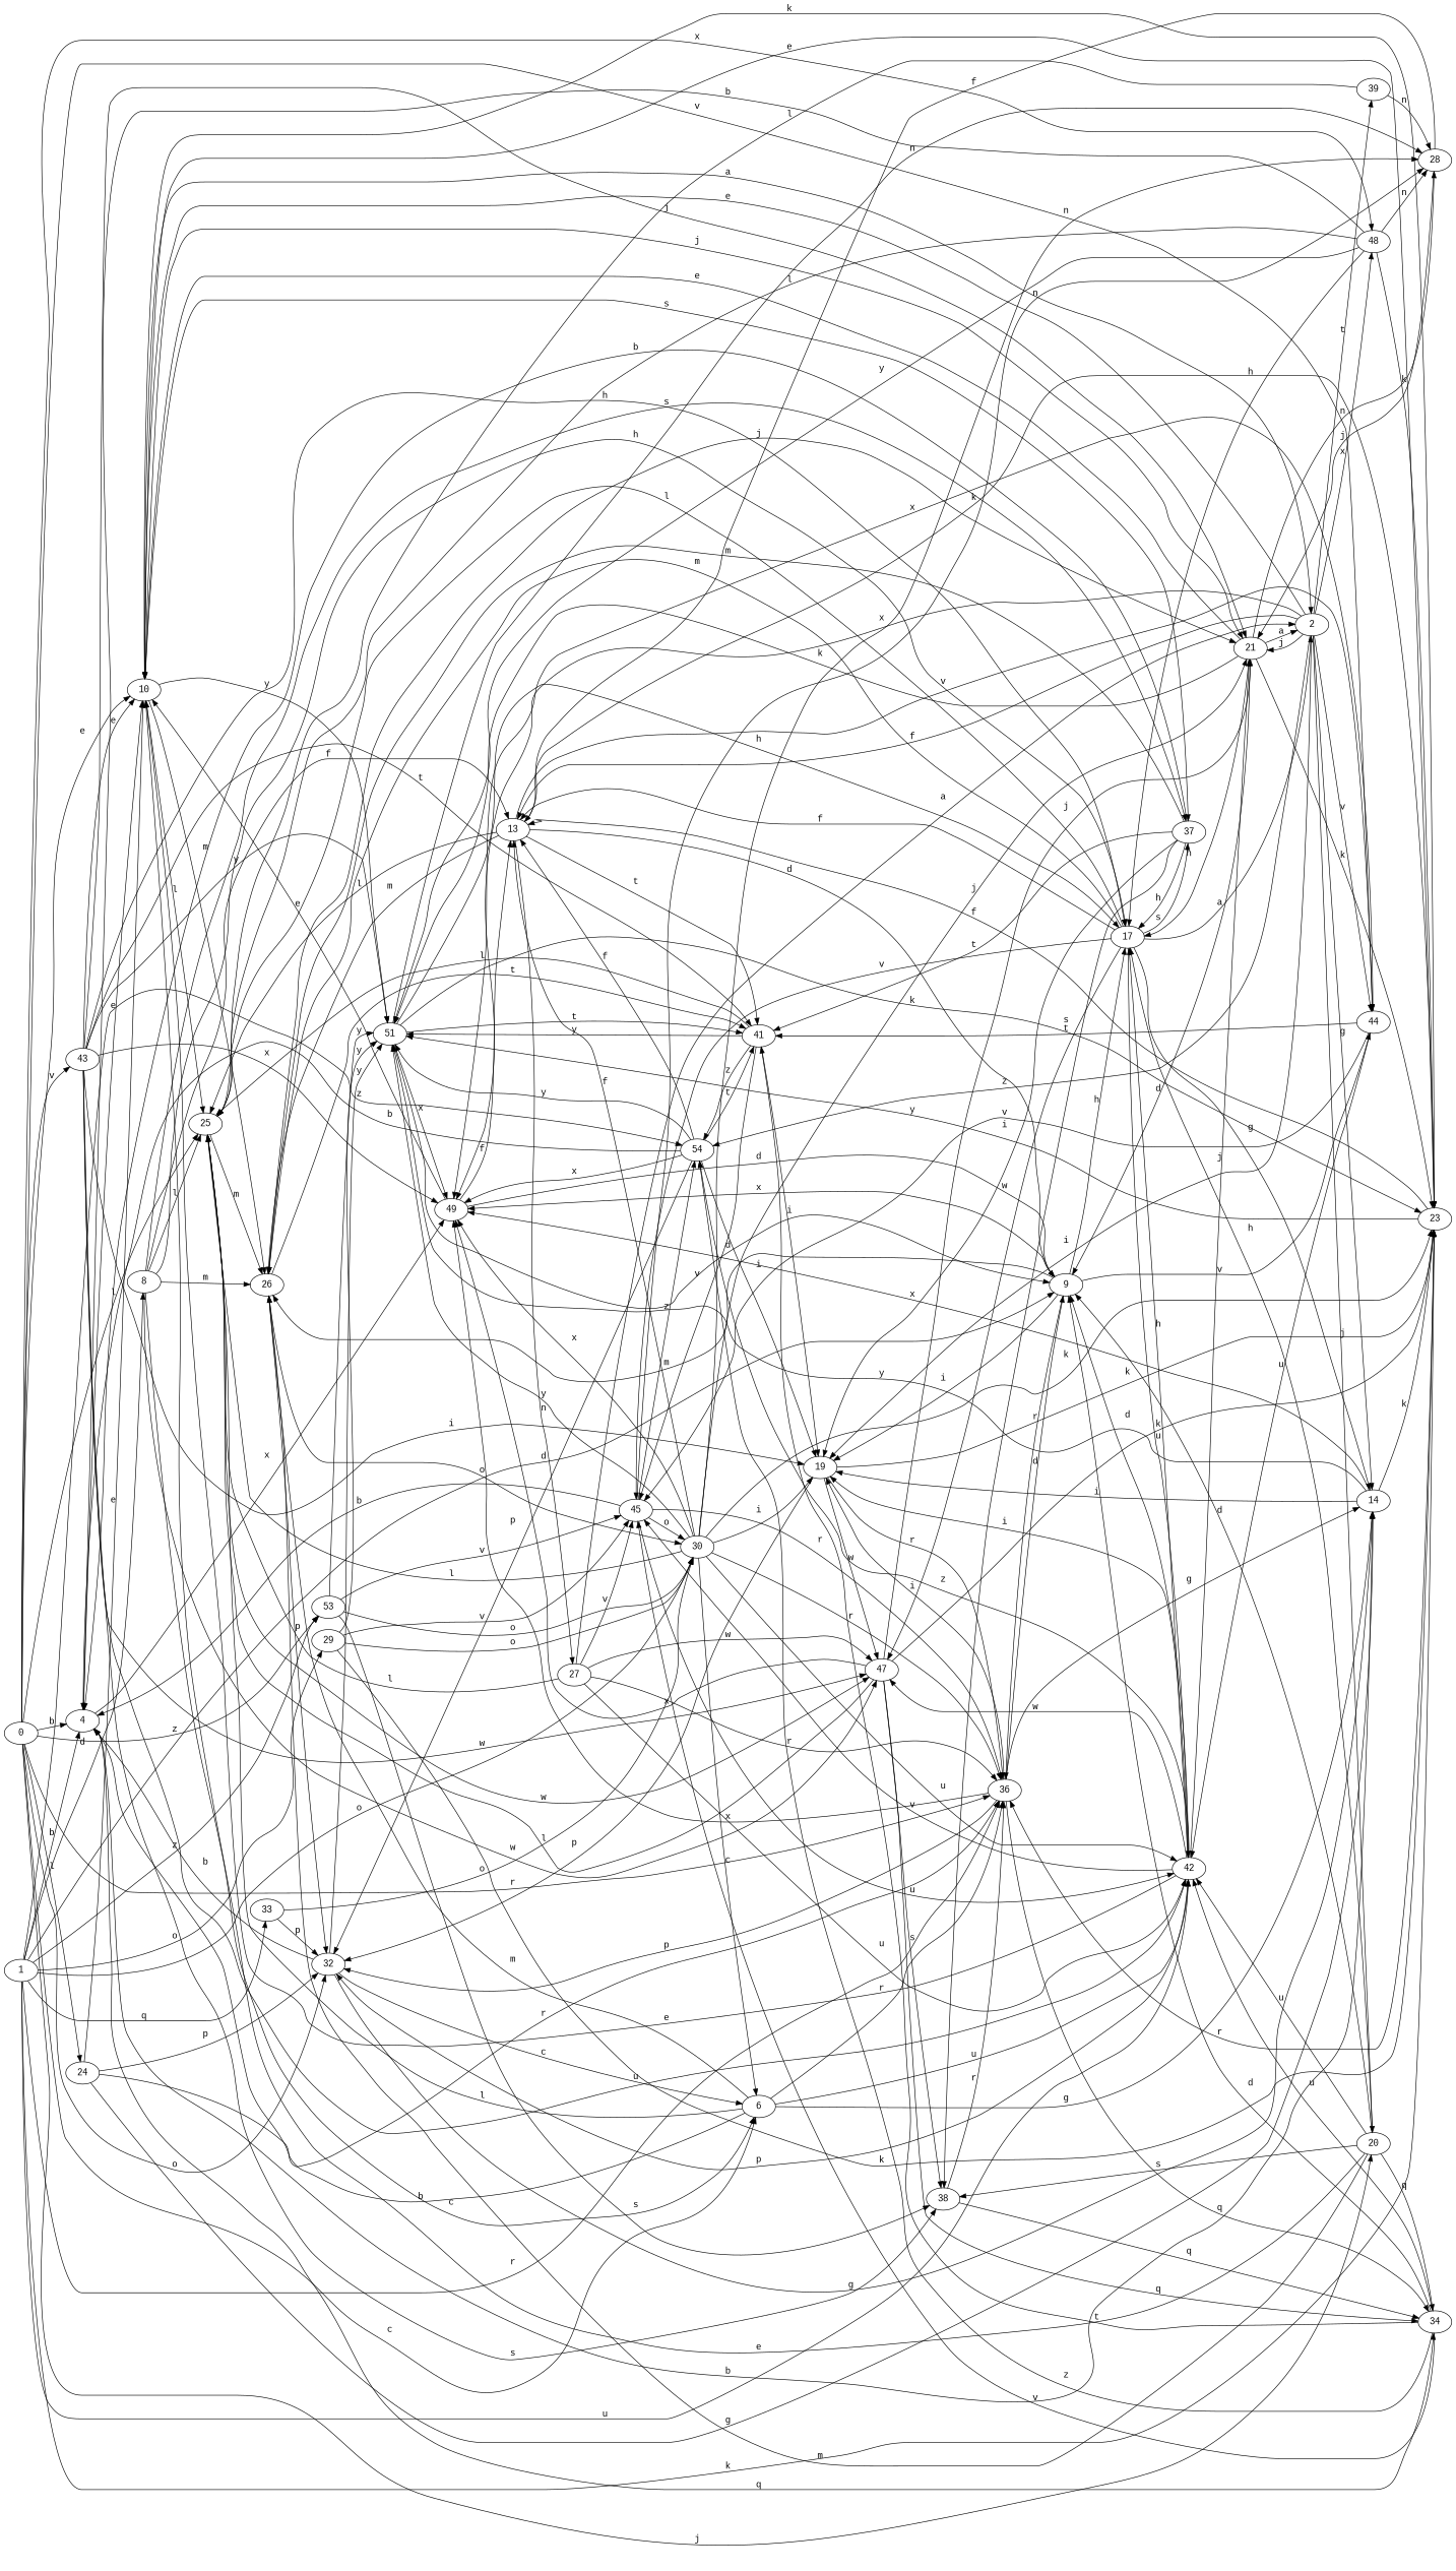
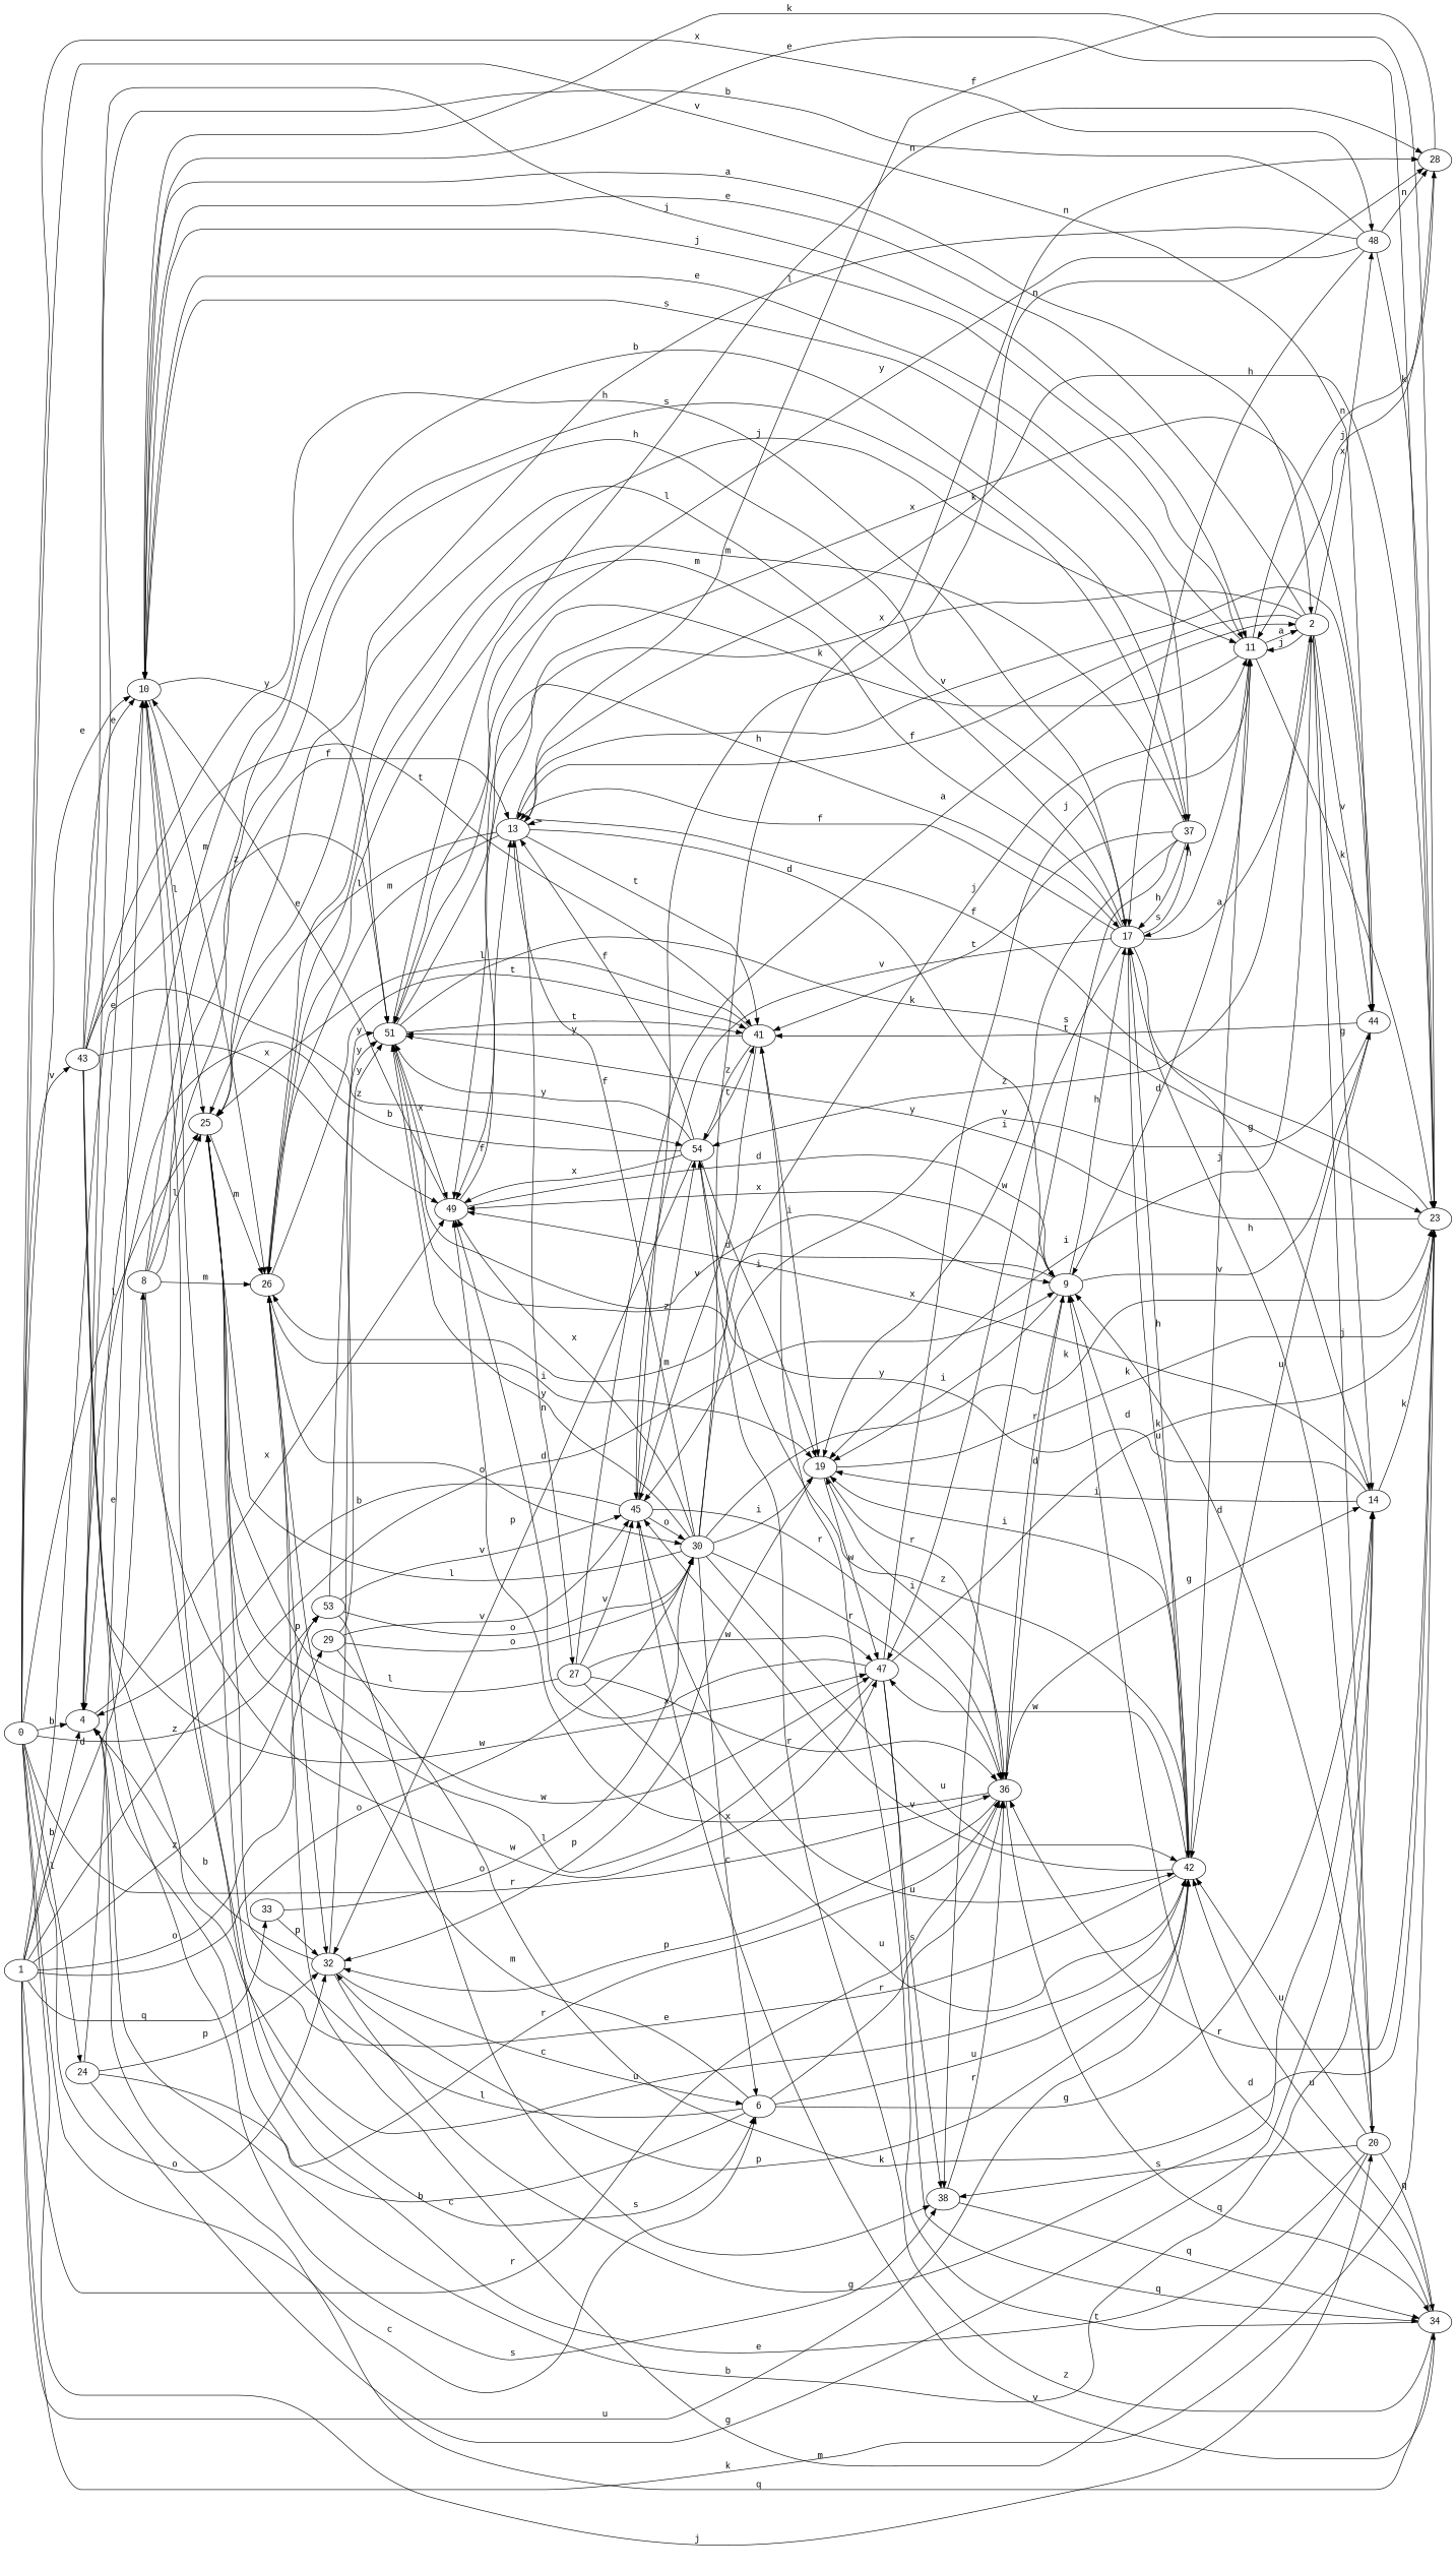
  strict digraph {
    fontname="Liberation Mono"
    rankdir=LR
    node [fontname="Liberation Mono"]
    edge [fontname="Liberation Mono"]
    0
    4
    6
    10
    20
    24
    25
    32
    36
    43
    44
    48
    53
    49
    34
    42
    14
    26
    23
    2
-   21
+   21 [label=11]
    37
    51
    9
    17
    38
    47
    19
    41
    45
    28
    30
    1
    8
    29
    54
    33
    n38 [label=13]
-   39
    27
    0 -> 4 [label=b]
    0 -> 6 [label=c]
    0 -> 10 [label=e]
    0 -> 20 [label=j]
    0 -> 24 [label=l]
    0 -> 25 [label=l]
    0 -> 32 [label=o]
    0 -> 36 [label=r]
    0 -> 43 [label=v]
    0 -> 44 [label=v]
    0 -> 48 [label=x]
    0 -> 53 [label=z]
    4 -> 10 [label=e]
    4 -> 49 [label=x]
    4 -> 34 [label=q]
    6 -> 4 [label=b]
    6 -> 25 [label=l]
    6 -> 36 [label=r]
    6 -> 42 [label=u]
    6 -> 14 [label=g]
    6 -> 26 [label=m]
    10 -> 25 [label=l]
    10 -> 26 [label=m]
    10 -> 23 [label=k]
    10 -> 2 [label=a]
    10 -> 21 [label=j]
    10 -> 37 [label=s]
    10 -> 51 [label=y]
    20 -> 10 [label=e]
    20 -> 34 [label=q]
    20 -> 42 [label=u]
    20 -> 26 [label=m]
    20 -> 9 [label=d]
    20 -> 17 [label=h]
    20 -> 38 [label=s]
    24 -> 10 [label=e]
    24 -> 32 [label=p]
    24 -> 36 [label=r]
    24 -> 14 [label=g]
    25 -> 26 [label=m]
    25 -> 47 [label=w]
    32 -> 4 [label=b]
    32 -> 6 [label=c]
    32 -> 14 [label=g]
    32 -> 51 [label=y]
    36 -> 32 [label=p]
    36 -> 49 [label=x]
    36 -> 34 [label=q]
    36 -> 14 [label=g]
    36 -> 9 [label=d]
    36 -> 19 [label=i]
    43 -> 10 [label=e]
    43 -> 49 [label=x]
    43 -> 42 [label=u]
    43 -> 21 [label=j]
-   43 -> 51 [label=y]
+   43 -> 51 [label=z]
    43 -> 17 [label=h]
    43 -> 38 [label=s]
    43 -> 47 [label=w]
-   43 -> 19 [label=i]
+   26 -> 19 [label=i]
    43 -> 41 [label=t]
    44 -> 49 [label=x]
    44 -> 42 [label=u]
    44 -> 41 [label=t]
    44 -> 45 [label=v]
    48 -> 4 [label=b]
    48 -> 25 [label=l]
    48 -> 23 [label=k]
    48 -> 51 [label=y]
    48 -> 17 [label=h]
    48 -> 28 [label=n]
    53 -> 51 [label=y]
    53 -> 38 [label=s]
    53 -> 45 [label=v]
    53 -> 30 [label=o]
    49 -> 10 [label=e]
    49 -> 9 [label=d]
    49 -> n38 [label=f]
    34 -> 42 [label=u]
    34 -> 9 [label=d]
    34 -> 41 [label=t]
    34 -> 45 [label=v]
    34 -> 54 [label=z]
    42 -> 10 [label=e]
    42 -> 32 [label=p]
    42 -> 21 [label=j]
    42 -> 9 [label=d]
    42 -> 17 [label=h]
    42 -> 47 [label=w]
    42 -> 19 [label=i]
    42 -> 45 [label=v]
    42 -> 54 [label=z]
    14 -> 4 [label=b]
    14 -> 49 [label=x]
    14 -> 23 [label=k]
    14 -> 51 [label=y]
    14 -> 19 [label=i]
    26 -> 32 [label=p]
    26 -> 21 [label=j]
    26 -> 41 [label=t]
    26 -> 30 [label=o]
    23 -> 10 [label=e]
    23 -> 36 [label=r]
    23 -> 51 [label=y]
    23 -> n38 [label=f]
    2 -> 10 [label=e]
    2 -> 20 [label=j]
    2 -> 44 [label=v]
    2 -> 48 [label=x]
    2 -> 49 [label=x]
    2 -> 14 [label=g]
    2 -> 21 [label=j]
    2 -> 19 [label=i]
    2 -> 54 [label=z]
    2 -> n38 [label=f]
-   2 -> 39 [label=t]
    21 -> 10 [label=e]
    21 -> 23 [label=k]
    21 -> 2 [label=a]
    21 -> 51 [label=k]
    21 -> 9 [label=d]
    21 -> 17 [label=h]
    21 -> 28 [label=n]
    37 -> 4 [label=b]
    37 -> 26 [label=m]
    37 -> 17 [label=h]
    37 -> 38 [label=s]
    37 -> 19 [label=i]
    37 -> 41 [label=t]
    51 -> 49 [label=x]
    51 -> 23 [label=k]
    51 -> 9 [label=d]
    51 -> 17 [label=h]
    51 -> 41 [label=t]
    51 -> 28 [label=n]
    9 -> 36 [label=r]
    9 -> 44 [label=v]
    9 -> 49 [label=x]
    9 -> 26 [label=m]
    9 -> 17 [label=h]
    9 -> 19 [label=i]
    17 -> 25 [label=l]
    17 -> 42 [label=u]
    17 -> 14 [label=g]
    17 -> 26 [label=m]
    17 -> 2 [label=a]
    17 -> 37 [label=s]
    17 -> 47 [label=w]
    17 -> 45 [label=v]
    17 -> n38 [label=f]
    38 -> 36 [label=r]
    38 -> 34 [label=q]
    47 -> 25 [label=l]
    47 -> 49 [label=x]
    47 -> 34 [label=q]
    47 -> 23 [label=k]
    47 -> 21 [label=j]
    47 -> 38 [label=s]
    19 -> 32 [label=p]
    19 -> 36 [label=r]
    19 -> 23 [label=k]
    19 -> 47 [label=w]
    41 -> 25 [label=l]
    41 -> 51 [label=y]
    41 -> 19 [label=i]
    41 -> 45 [label=v]
    41 -> 54 [label=z]
    45 -> 4 [label=b]
    45 -> 36 [label=r]
    45 -> 42 [label=u]
    45 -> 28 [label=n]
    45 -> 30 [label=o]
    45 -> 54 [label=z]
    28 -> 21 [label=j]
    28 -> n38 [label=f]
    30 -> 6 [label=c]
    30 -> 25 [label=l]
    30 -> 36 [label=r]
    30 -> 49 [label=x]
    30 -> 42 [label=u]
    30 -> 23 [label=k]
    30 -> 21 [label=j]
    30 -> 51 [label=y]
    30 -> 19 [label=i]
    30 -> 28 [label=n]
    30 -> n38 [label=f]
    1 -> 4 [label=b]
    1 -> 36 [label=r]
    1 -> 53 [label=z]
    1 -> 42 [label=u]
    1 -> 23 [label=k]
    1 -> 9 [label=d]
    1 -> 30 [label=o]
    1 -> 8 [label=d]
    1 -> 29 [label=o]
    1 -> 54 [label=z]
    1 -> 33 [label=q]
    8 -> 6 [label=c]
    8 -> 25 [label=l]
    8 -> 26 [label=m]
    8 -> 37 [label=s]
    8 -> 17 [label=h]
    8 -> 47 [label=w]
    8 -> n38 [label=f]
    29 -> 23 [label=k]
    29 -> 51 [label=y]
    29 -> 45 [label=v]
    29 -> 30 [label=o]
    54 -> 4 [label=b]
    54 -> 32 [label=p]
    54 -> 49 [label=x]
    54 -> 51 [label=y]
    54 -> 19 [label=i]
    54 -> 41 [label=t]
    54 -> n38 [label=f]
    33 -> 32 [label=p]
    33 -> 30 [label=o]
    n38 -> 25 [label=l]
    n38 -> 44 [label=v]
    n38 -> 26 [label=m]
    n38 -> 23 [label=k]
    n38 -> 9 [label=d]
    n38 -> 41 [label=t]
    n38 -> 27 [label=n]
-   39 -> 25 [label=l]
-   39 -> 28 [label=n]
    27 -> 25 [label=l]
    27 -> 36 [label=r]
    27 -> 42 [label=u]
    27 -> 2 [label=a]
    27 -> 47 [label=w]
    27 -> 45 [label=v]
  }
